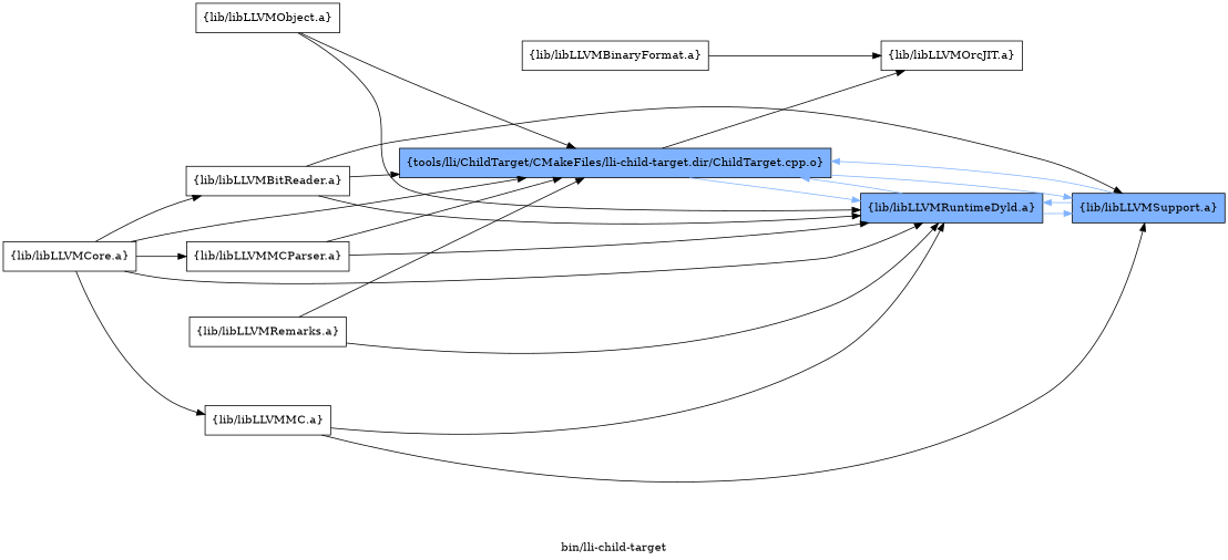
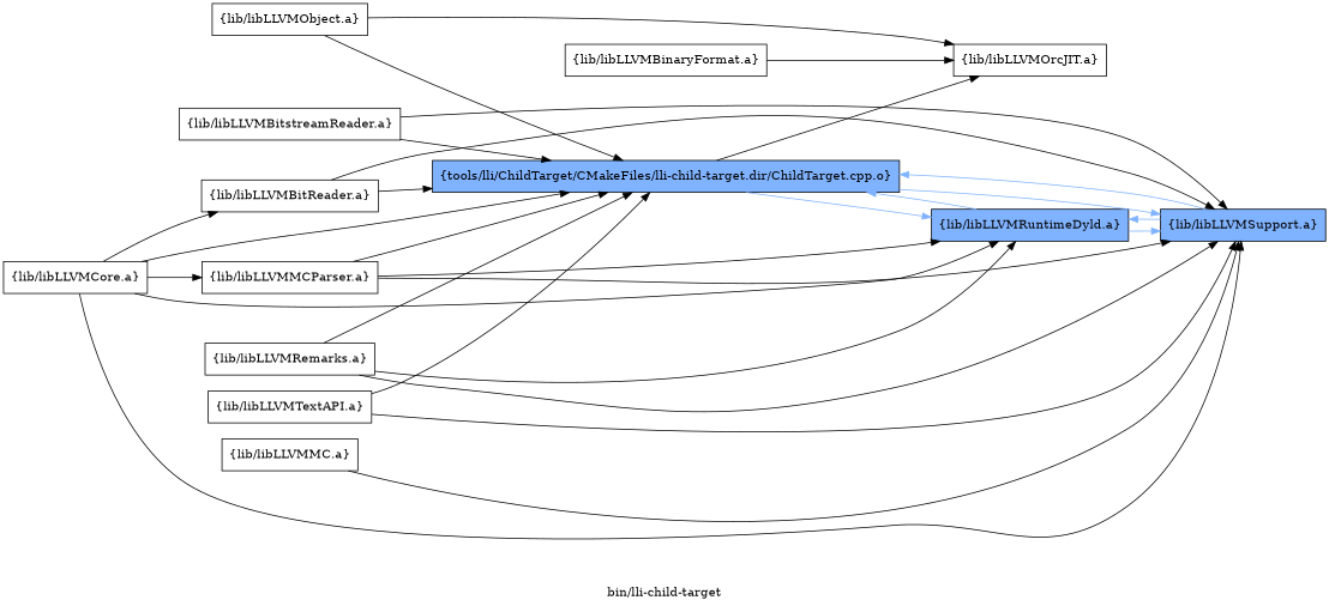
  digraph {
    label="bin/lli-child-target"
    rankdir=LR
    node [group=0 shape=box]
    n1 [fillcolor="0.600000 0.5 1" group=1 label="{tools/lli/ChildTarget/CMakeFiles/lli-child-target.dir/ChildTarget.cpp.o}" style=filled]
    n2 [label="{lib/libLLVMOrcJIT.a}"]
    n3 [fillcolor="0.600000 0.5 1" group=1 label="{lib/libLLVMRuntimeDyld.a}" style=filled]
    n4 [fillcolor="0.600000 0.5 1" group=1 label="{lib/libLLVMSupport.a}" style=filled]
    n5 [label="{lib/libLLVMObject.a}"]
    n6 [label="{lib/libLLVMBitReader.a}"]
    n7 [label="{lib/libLLVMMCParser.a}"]
    n8 [label="{lib/libLLVMMC.a}"]
+   n9 [label="{lib/libLLVMTextAPI.a}"]
    n10 [label="{lib/libLLVMCore.a}"]
    n11 [label="{lib/libLLVMBinaryFormat.a}"]
    n12 [label="{lib/libLLVMRemarks.a}"]
+   n13 [label="{lib/libLLVMBitstreamReader.a}"]
    subgraph sub_1 {
      rank=same
      n1
    }
    n1 -> n2
    n1 -> n3 [color="0.600000 0.5 1"]
    n1 -> n4 [color="0.600000 0.5 1"]
    n3 -> n1 [color="0.600000 0.5 1"]
    n3 -> n4 [color="0.600000 0.5 1"]
    n4 -> n1 [color="0.600000 0.5 1"]
    n4 -> n3 [color="0.600000 0.5 1"]
    n5 -> n1
-   n5 -> n3
+   n5 -> n2
    n6 -> n1
-   n6 -> n3
    n6 -> n4
    n7 -> n1
    n7 -> n3
-   n8 -> n3
+   n7 -> n4
    n8 -> n4
+   n9 -> n1
+   n9 -> n4
    n10 -> n1
    n10 -> n3
-   n10 -> n8
+   n10 -> n4
    n10 -> n6
    n10 -> n7
    n11 -> n2
    n12 -> n1
    n12 -> n3
+   n12 -> n4
+   n13 -> n1
+   n13 -> n4
  }
